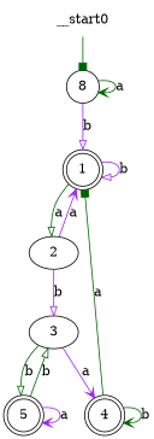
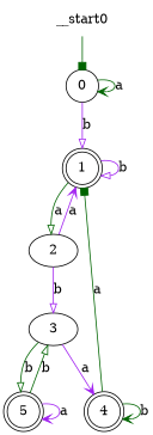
  digraph {
    node [shape=doublecircle]
    edge [arrowhead=onormal color=darkgreen]
    __start0 [shape=none]
-   0 [shape=circle label=8]
+   0 [shape=circle]
    1
    2 [shape=""]
    3 [shape=""]
    4
    5
    __start0 -> 0 [arrowhead=box]
    0 -> 0 [arrowhead=vee label=a]
    0 -> 1 [color=purple label=b]
    1 -> 1 [color=purple label=b]
    1 -> 2 [label=a]
    2 -> 1 [arrowhead=vee color=purple label=a]
    2 -> 3 [color=purple label=b]
    3 -> 4 [arrowhead=vee color=purple label=a]
    3 -> 5 [label=b]
    4 -> 1 [arrowhead=box label=a]
    4 -> 4 [arrowhead=vee label=b]
    5 -> 3 [label=b]
    5 -> 5 [arrowhead=vee color=purple label=a]
  }
